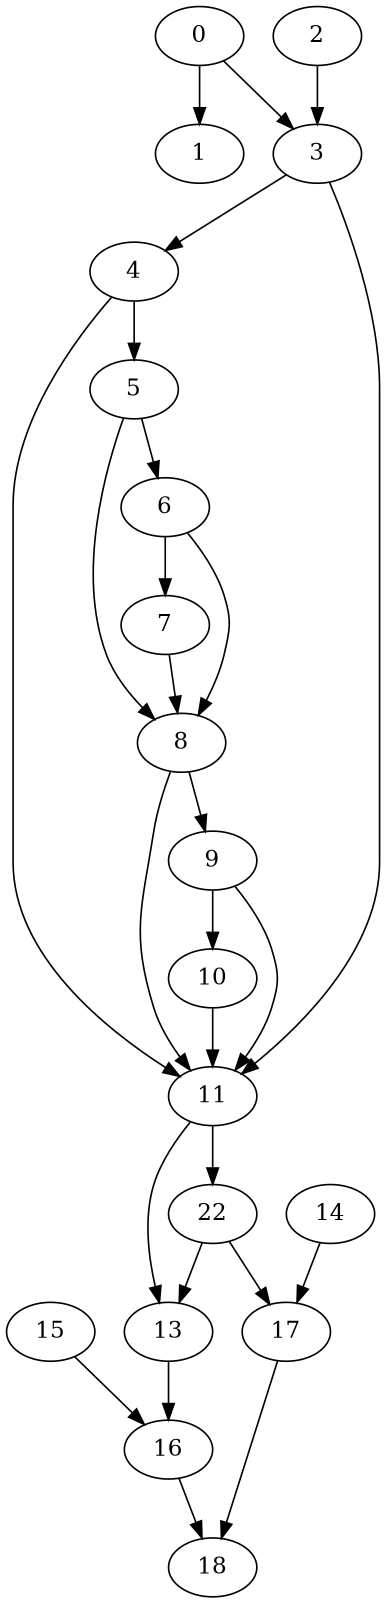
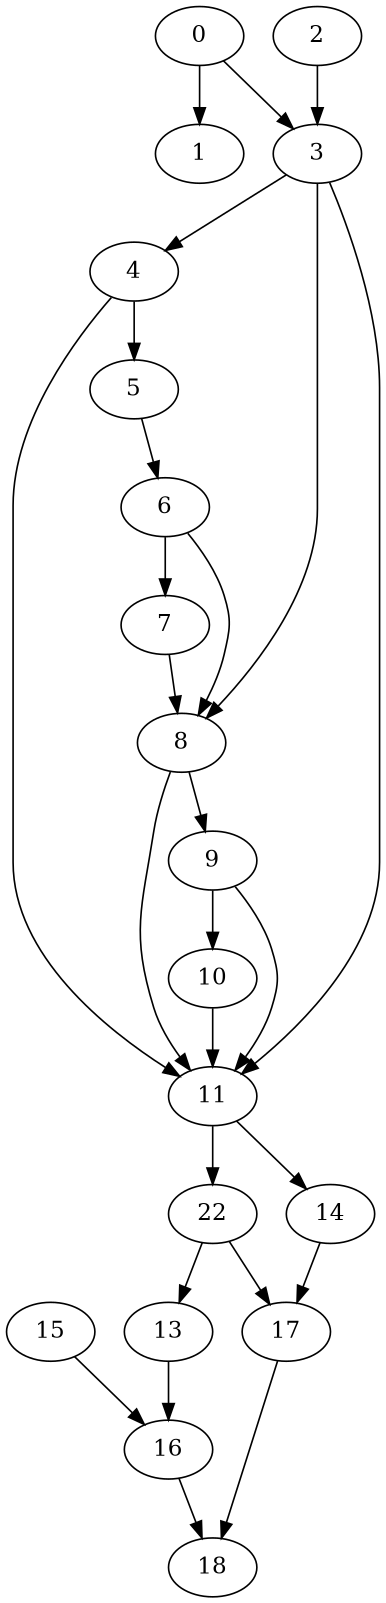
  digraph {
    0
    1
    3
    4
    11
    2
    5
    n8 [label=22]
    14
    6
    8
    7
    9
    10
    13
    17
    16
    18
    15
    0 -> 1
    0 -> 3
    3 -> 4
    3 -> 11
    4 -> 11
    4 -> 5
    11 -> n8
-   11 -> 13
+   11 -> 14
    2 -> 3
    5 -> 6
-   5 -> 8
+   3 -> 8
    n8 -> 13
    n8 -> 17
    14 -> 17
    6 -> 8
    6 -> 7
    8 -> 11
    8 -> 9
    7 -> 8
    9 -> 11
    9 -> 10
    10 -> 11
    13 -> 16
    17 -> 18
    16 -> 18
    15 -> 16
  }
